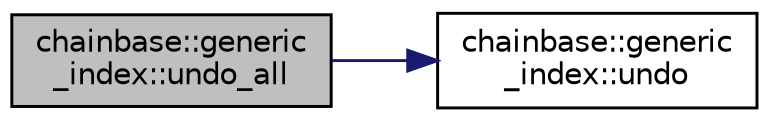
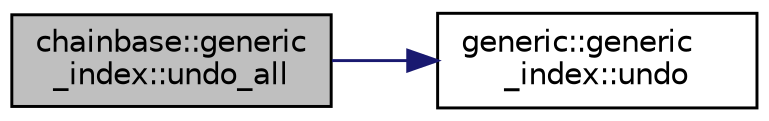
  digraph {
    rankdir=LR
    fontname="DejaVu Sans"
    node [color=black fontname="DejaVu Sans" fontsize=10 shape=record style=filled]
    n1 [fillcolor=grey75 fontcolor=black height=0.2 label="chainbase::generic\l_index::undo_all" width=0.4]
-   n2 [fillcolor=white height=0.2 label="chainbase::generic\l_index::undo" width=0.4]
+   n2 [fillcolor=white height=0.2 label="generic::generic\l_index::undo" width=0.4]
    n1 -> n2 [color=midnightblue fontname="DejaVu Sans" fontsize=10 labelfontname=Helvetica labelfontsize=10 style=solid]
  }
